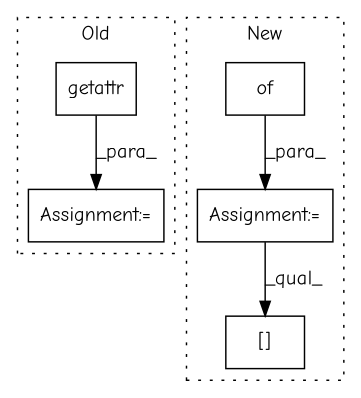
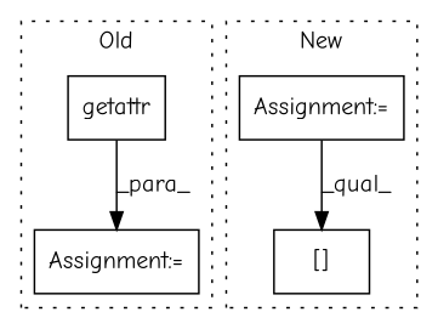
  digraph {
    fontname="Comic Neue"
    node [a=32 shape=box fontname="Comic Neue"]
    edge [fontname="Comic Neue"]
    n1 [l="8,1" label=getattr s="22992,23013"]
    n2 [a=7 l=12 label="Assignment:=" s=22980]
-   n3 [l=4 label=of s=24433]
    n4 [a=7 l=1 label="Assignment:=" s=24428]
    n5 [a=2 l="10,1" label="[]" s="24841,24857"]
    subgraph cluster_1 {
      label=Old
      style=dotted
      n1
      n2
    }
    subgraph cluster_2 {
      label=New
      style=dotted
-     n3
      n4
      n5
    }
    n1 -> n2 [label=_para_]
-   n3 -> n4 [label=_para_]
    n4 -> n5 [label=_qual_]
  }
